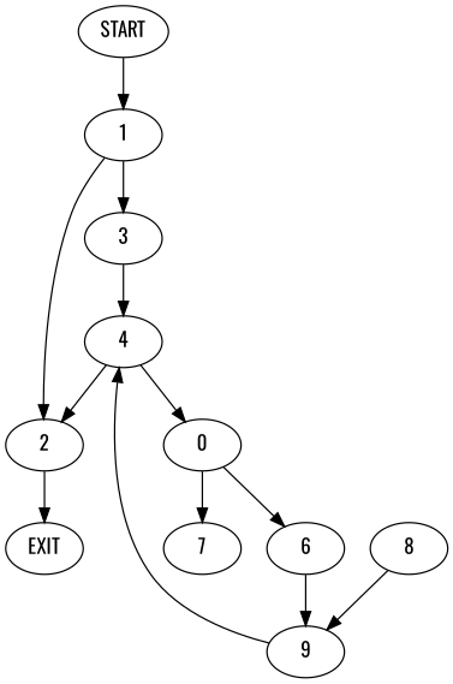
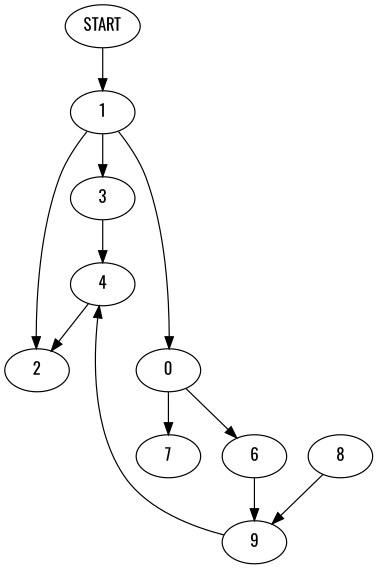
  digraph {
    fontname=Oswald
    node [fontname=Oswald]
    edge [fontname=Oswald]
    n1 [label=START]
    1
    2
    3
-   n5 [label=EXIT]
    4
    n7 [label=0]
    6
    7
    9
    8
    n1 -> 1
    1 -> 2
    1 -> 3
-   2 -> n5
    3 -> 4
    4 -> 2
-   4 -> n7
+   1 -> n7
    n7 -> 6
    n7 -> 7
    6 -> 9
    9 -> 4
    8 -> 9
  }
